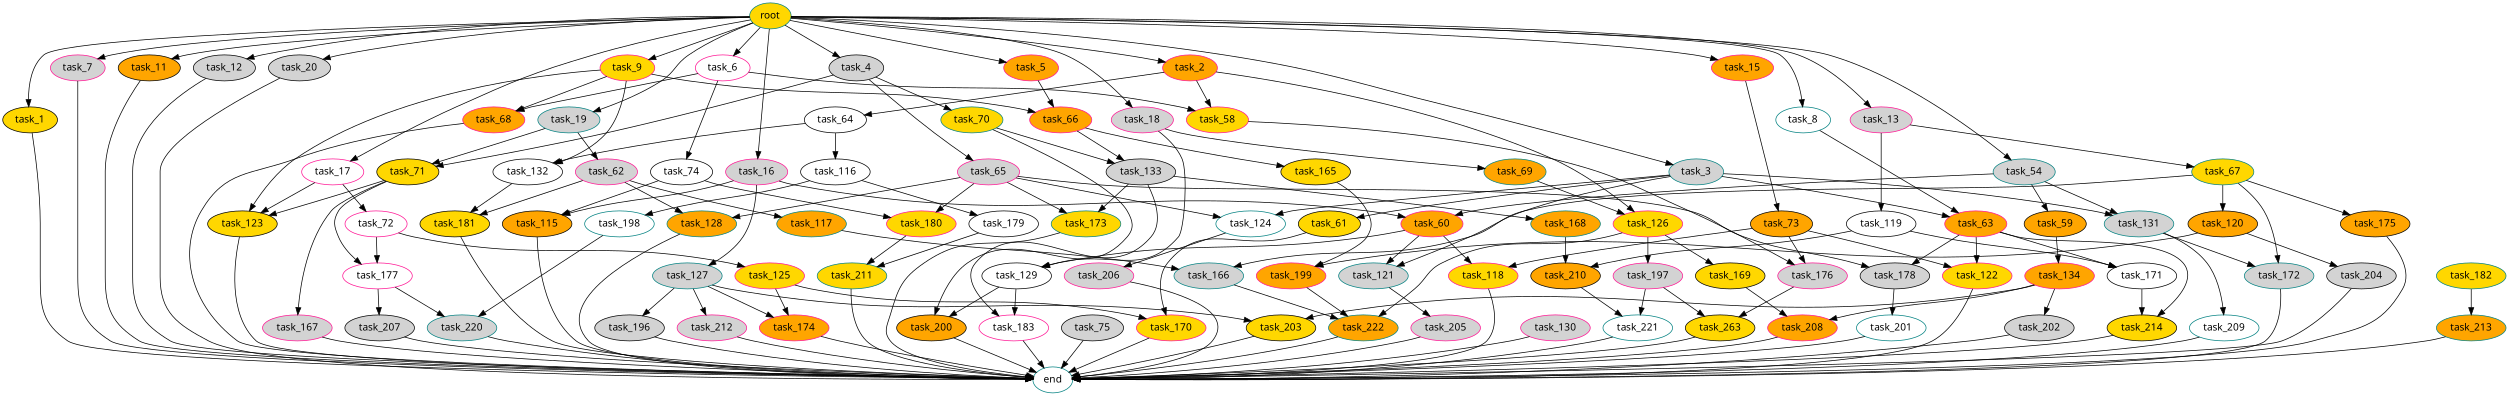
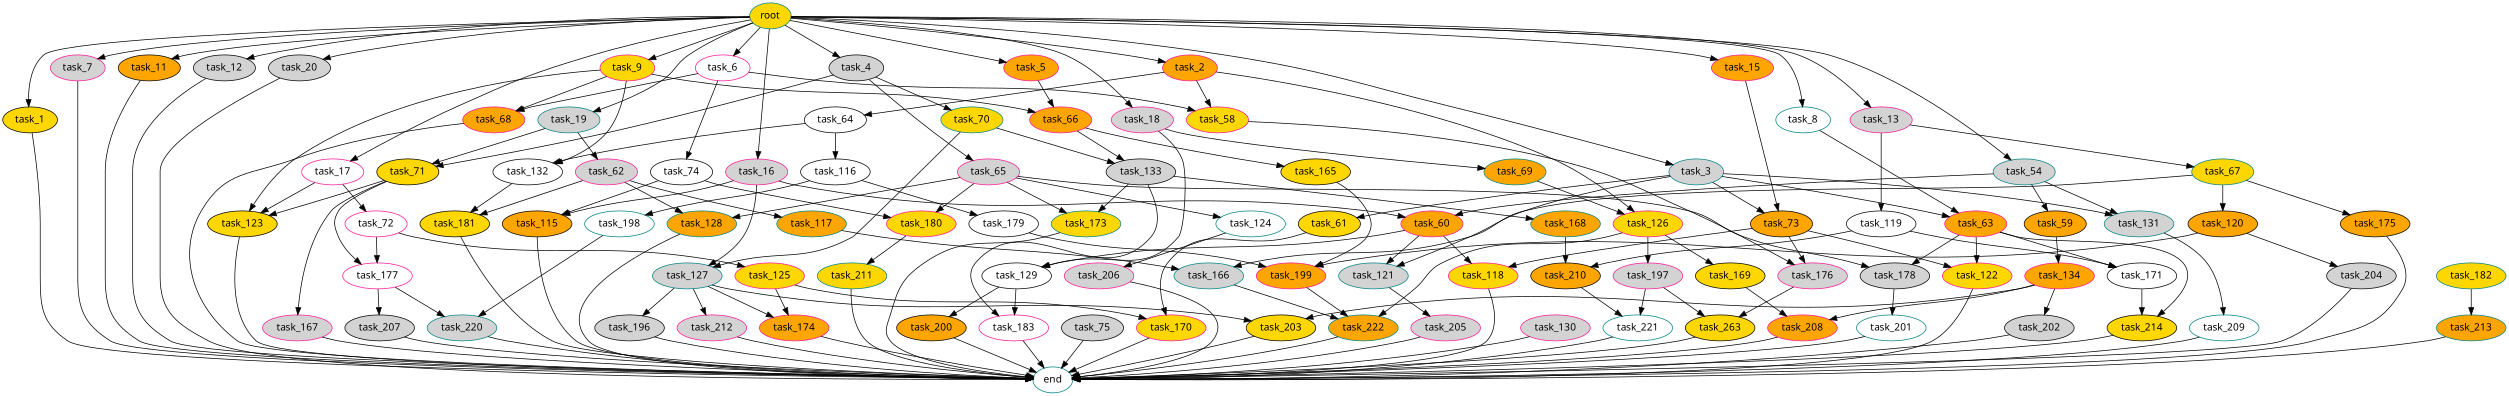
  digraph {
    fontname="Noto Sans"
    node [color=deeppink fillcolor=lightgrey fontname="Noto Sans" style=filled]
    edge [fontname="Noto Sans"]
    root [color=teal fillcolor=gold]
    task_1 [color=black fillcolor=gold]
    task_2 [fillcolor=orange]
    task_3 [color=teal]
    task_4 [color=black]
    task_5 [fillcolor=orange]
    task_6 [fillcolor=white]
    task_7
    task_8 [color=teal fillcolor=white]
    task_9 [fillcolor=gold]
    task_11 [color=black fillcolor=orange]
    task_12 [color=black]
    task_13
    n14 [color=teal label=task_54]
    task_15 [fillcolor=orange]
    task_16
    task_17 [fillcolor=white]
    task_18
    task_19 [color=teal]
    task_20 [color=black]
    end [color=teal fillcolor=white]
    task_58 [fillcolor=gold]
    task_64 [color=black fillcolor=white]
    task_126 [fillcolor=gold]
    task_61 [color=black fillcolor=gold]
    task_63 [fillcolor=orange]
    task_121 [color=teal]
    task_124 [color=teal fillcolor=white]
    task_131 [color=teal]
    task_65
    task_70 [color=teal fillcolor=gold]
    task_71 [color=black fillcolor=gold]
    task_66 [fillcolor=orange]
    task_68 [fillcolor=orange]
    task_74 [color=black fillcolor=white]
    task_123 [color=black fillcolor=gold]
    task_132 [color=black fillcolor=white]
    task_67 [color=teal fillcolor=gold]
    task_119 [color=black fillcolor=white]
    task_59 [color=black fillcolor=orange]
    task_60 [fillcolor=orange]
    task_73 [color=black fillcolor=orange]
    task_115 [color=black fillcolor=orange]
    task_127 [color=teal]
    task_72 [fillcolor=white]
    task_69 [color=teal fillcolor=orange]
    task_129 [color=black fillcolor=white]
    task_62
    task_176
    task_116 [color=black fillcolor=white]
    task_169 [color=black fillcolor=gold]
    task_197
    task_222 [color=teal fillcolor=orange]
    task_170 [fillcolor=gold]
    task_122 [fillcolor=gold]
    task_171 [color=black fillcolor=white]
    task_178 [color=black]
    task_214 [color=black fillcolor=gold]
    task_205
    task_206
-   task_172 [color=teal]
    task_209 [color=teal fillcolor=white]
    task_128 [color=teal fillcolor=orange]
    task_173 [color=teal fillcolor=gold]
    task_180 [fillcolor=gold]
    task_133 [color=black]
    task_167
    task_177 [fillcolor=white]
    task_165 [color=black fillcolor=gold]
    task_181 [color=black fillcolor=gold]
    task_134 [fillcolor=orange]
    task_75 [color=black]
    task_120 [color=black fillcolor=orange]
    task_166 [color=teal]
    task_175 [color=black fillcolor=orange]
    task_210 [color=black fillcolor=orange]
    task_118 [fillcolor=gold]
    task_174 [fillcolor=orange]
    task_196 [color=black]
    task_203 [color=black fillcolor=gold]
    task_212
    task_125 [fillcolor=gold]
    task_130
    task_183 [fillcolor=white]
    task_200 [color=black fillcolor=orange]
    task_117 [color=teal fillcolor=orange]
    n87 [color=black fillcolor=gold label=task_263]
    task_202 [color=black]
    task_208 [fillcolor=orange]
    task_201 [color=teal fillcolor=white]
    task_182 [color=teal fillcolor=gold]
    task_213 [color=teal fillcolor=orange]
    task_179 [color=black fillcolor=white]
    task_198 [color=teal fillcolor=white]
    task_211 [color=teal fillcolor=gold]
    task_168 [color=teal fillcolor=orange]
    task_199 [fillcolor=orange]
    task_204 [color=black]
    task_207 [color=black]
    task_220 [color=teal]
    task_221 [color=teal fillcolor=white]
    root -> task_1
    root -> task_2
    root -> task_3
    root -> task_4
    root -> task_5
    root -> task_6
    root -> task_7
    root -> task_8
    root -> task_9
    root -> task_11
    root -> task_12
    root -> task_13
    root -> n14
    root -> task_15
    root -> task_16
    root -> task_17
    root -> task_18
    root -> task_19
    root -> task_20
    task_1 -> end
    task_2 -> task_58
    task_2 -> task_64
    task_2 -> task_126
    task_3 -> task_61
    task_3 -> task_63
    task_3 -> task_121
-   task_3 -> task_124
+   task_3 -> task_73
    task_3 -> task_131
    task_4 -> task_65
    task_4 -> task_70
    task_4 -> task_71
    task_5 -> task_66
    task_6 -> task_58
    task_6 -> task_68
    task_6 -> task_74
    task_7 -> end
    task_8 -> task_63
    task_9 -> task_66
    task_9 -> task_68
    task_9 -> task_123
    task_9 -> task_132
    task_11 -> end
    task_12 -> end
    task_13 -> task_67
    task_13 -> task_119
    n14 -> task_131
    n14 -> task_59
    n14 -> task_60
    task_15 -> task_73
    task_16 -> task_60
    task_16 -> task_115
    task_16 -> task_127
    task_17 -> task_123
    task_17 -> task_72
    task_18 -> task_69
    task_18 -> task_129
    task_19 -> task_71
    task_19 -> task_62
    task_20 -> end
    task_58 -> task_176
    task_64 -> task_132
    task_64 -> task_116
    task_126 -> task_169
    task_126 -> task_197
    task_126 -> task_222
    task_61 -> task_170
    task_63 -> task_122
    task_63 -> task_171
    task_63 -> task_178
    task_63 -> task_214
    task_121 -> task_205
    task_124 -> task_206
-   task_131 -> task_172
    task_131 -> task_209
    task_65 -> task_124
    task_65 -> task_178
    task_65 -> task_128
    task_65 -> task_173
    task_65 -> task_180
-   task_70 -> task_200
+   task_70 -> task_127
    task_70 -> task_133
    task_71 -> task_123
    task_71 -> task_167
    task_71 -> task_177
    task_66 -> task_133
    task_66 -> task_165
    task_68 -> end
    task_74 -> task_115
    task_74 -> task_180
    task_123 -> end
    task_132 -> task_181
-   task_67 -> task_172
    task_67 -> task_120
    task_67 -> task_166
    task_67 -> task_175
    task_119 -> task_171
    task_119 -> task_210
    task_59 -> task_134
    task_60 -> task_121
    task_60 -> task_129
    task_60 -> task_118
    task_73 -> task_176
    task_73 -> task_122
    task_73 -> task_118
    task_115 -> end
    task_127 -> task_174
    task_127 -> task_196
    task_127 -> task_203
    task_127 -> task_212
    task_72 -> task_177
    task_72 -> task_125
    task_69 -> task_126
    task_129 -> task_183
    task_129 -> task_200
    task_62 -> task_128
    task_62 -> task_181
    task_62 -> task_117
    task_176 -> n87
    task_116 -> task_179
    task_116 -> task_198
    task_169 -> task_208
    task_197 -> n87
    task_197 -> task_221
    task_222 -> end
    task_170 -> end
    task_122 -> end
    task_171 -> task_214
    task_178 -> task_201
    task_214 -> end
    task_205 -> end
    task_206 -> end
-   task_172 -> end
    task_209 -> end
    task_128 -> end
    task_173 -> end
    task_180 -> task_211
    task_133 -> task_173
    task_133 -> task_183
    task_133 -> task_168
    task_167 -> end
    task_177 -> task_207
    task_177 -> task_220
    task_165 -> task_199
    task_181 -> end
    task_134 -> task_203
    task_134 -> task_202
    task_134 -> task_208
    task_75 -> end
    task_120 -> task_199
    task_120 -> task_204
    task_166 -> task_222
    task_175 -> end
    task_210 -> task_221
    task_118 -> end
    task_174 -> end
    task_196 -> end
    task_203 -> end
    task_212 -> end
    task_125 -> task_170
    task_125 -> task_174
    task_130 -> end
    task_183 -> end
    task_200 -> end
    task_117 -> task_166
    n87 -> end
    task_202 -> end
    task_208 -> end
    task_201 -> end
    task_182 -> task_213
    task_213 -> end
-   task_179 -> task_211
+   task_179 -> task_199
    task_198 -> task_220
    task_211 -> end
    task_168 -> task_210
    task_199 -> task_222
    task_204 -> end
    task_207 -> end
    task_220 -> end
    task_221 -> end
  }
